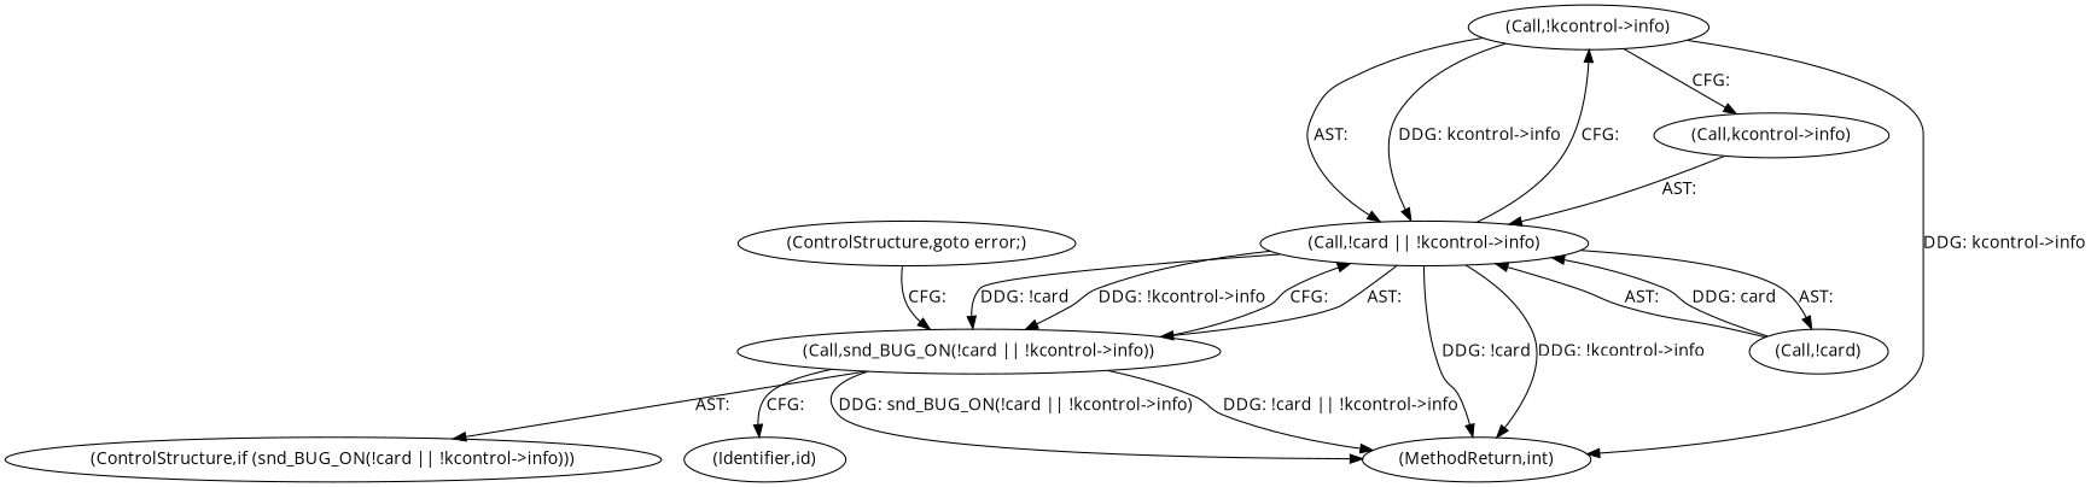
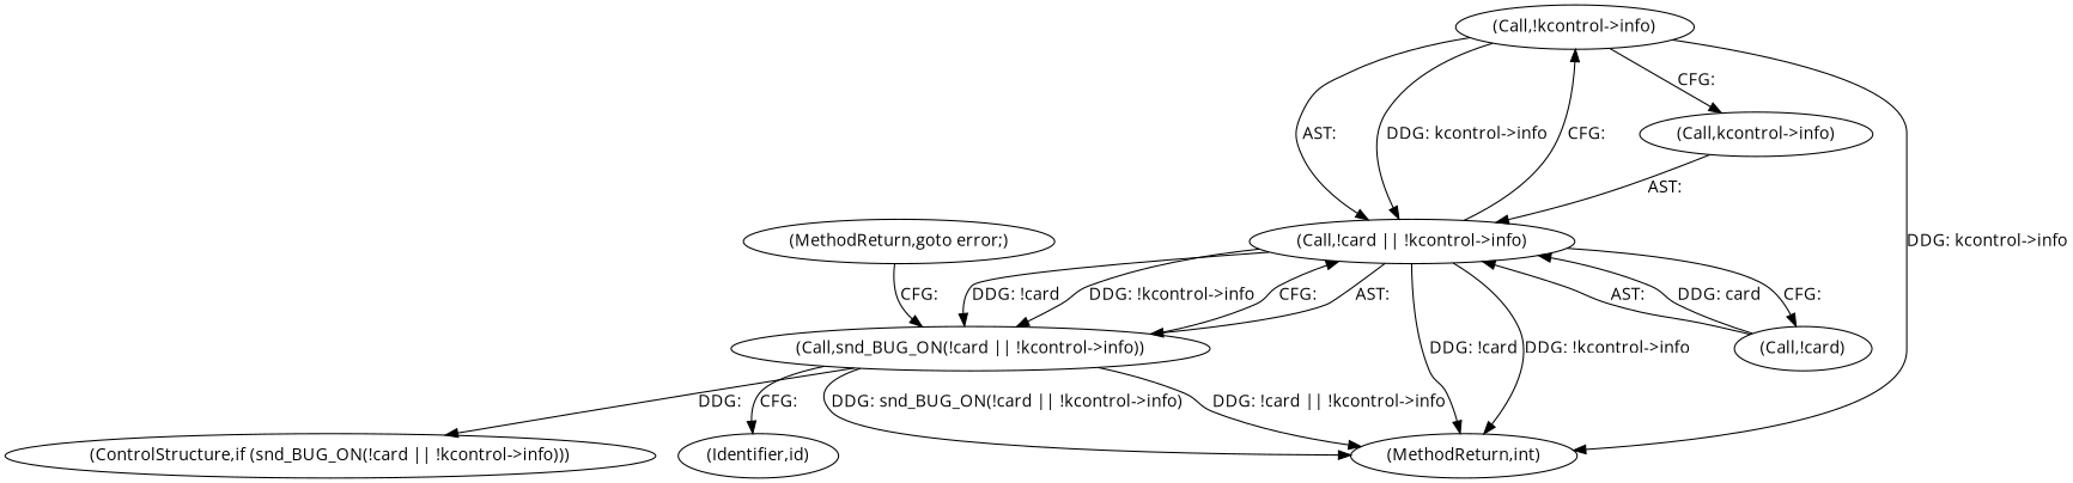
  digraph {
    fontname="Open Sans"
    node [fontname="Open Sans"]
    edge [fontname="Open Sans"]
    n1 [label="(Call,!kcontrol->info)"]
    n2 [label="(Call,!card || !kcontrol->info)"]
    n3 [label="(Call,kcontrol->info)"]
    n4 [label="(MethodReturn,int)"]
    n5 [label="(Call,snd_BUG_ON(!card || !kcontrol->info))"]
    n6 [label="(Call,!card)"]
    n7 [label="(ControlStructure,if (snd_BUG_ON(!card || !kcontrol->info)))"]
    n8 [label="(Identifier,id)"]
-   n9 [label="(ControlStructure,goto error;)"]
+   n9 [label="(MethodReturn,goto error;)"]
    n1 -> n2 [label="AST: "]
    n1 -> n2 [label="DDG: kcontrol->info"]
    n1 -> n3 [label="CFG: "]
    n1 -> n4 [label="DDG: kcontrol->info"]
    n2 -> n1 [label="CFG: "]
    n2 -> n4 [label="DDG: !card"]
    n2 -> n4 [label="DDG: !kcontrol->info"]
    n2 -> n5 [label="AST: "]
    n2 -> n5 [label="DDG: !card"]
    n2 -> n5 [label="DDG: !kcontrol->info"]
-   n2 -> n6 [label="AST: "]
+   n2 -> n6 [label="CFG: "]
    n3 -> n2 [label="AST: "]
    n5 -> n2 [label="CFG: "]
    n5 -> n4 [label="DDG: snd_BUG_ON(!card || !kcontrol->info)"]
    n5 -> n4 [label="DDG: !card || !kcontrol->info"]
-   n5 -> n7 [label="AST: "]
+   n5 -> n7 [label="DDG: "]
    n5 -> n8 [label="CFG: "]
    n6 -> n2 [label="AST: "]
    n6 -> n2 [label="DDG: card"]
    n9 -> n5 [label="CFG: "]
  }
